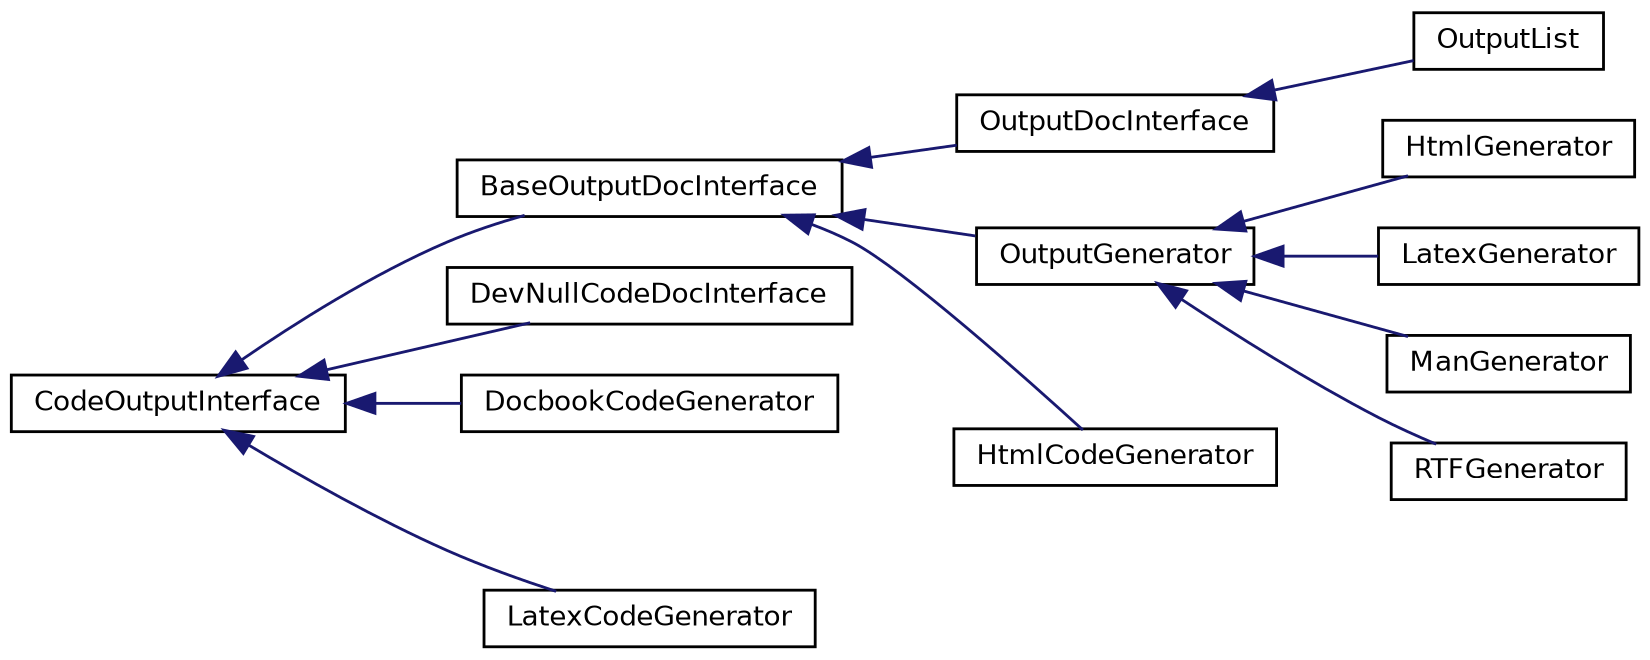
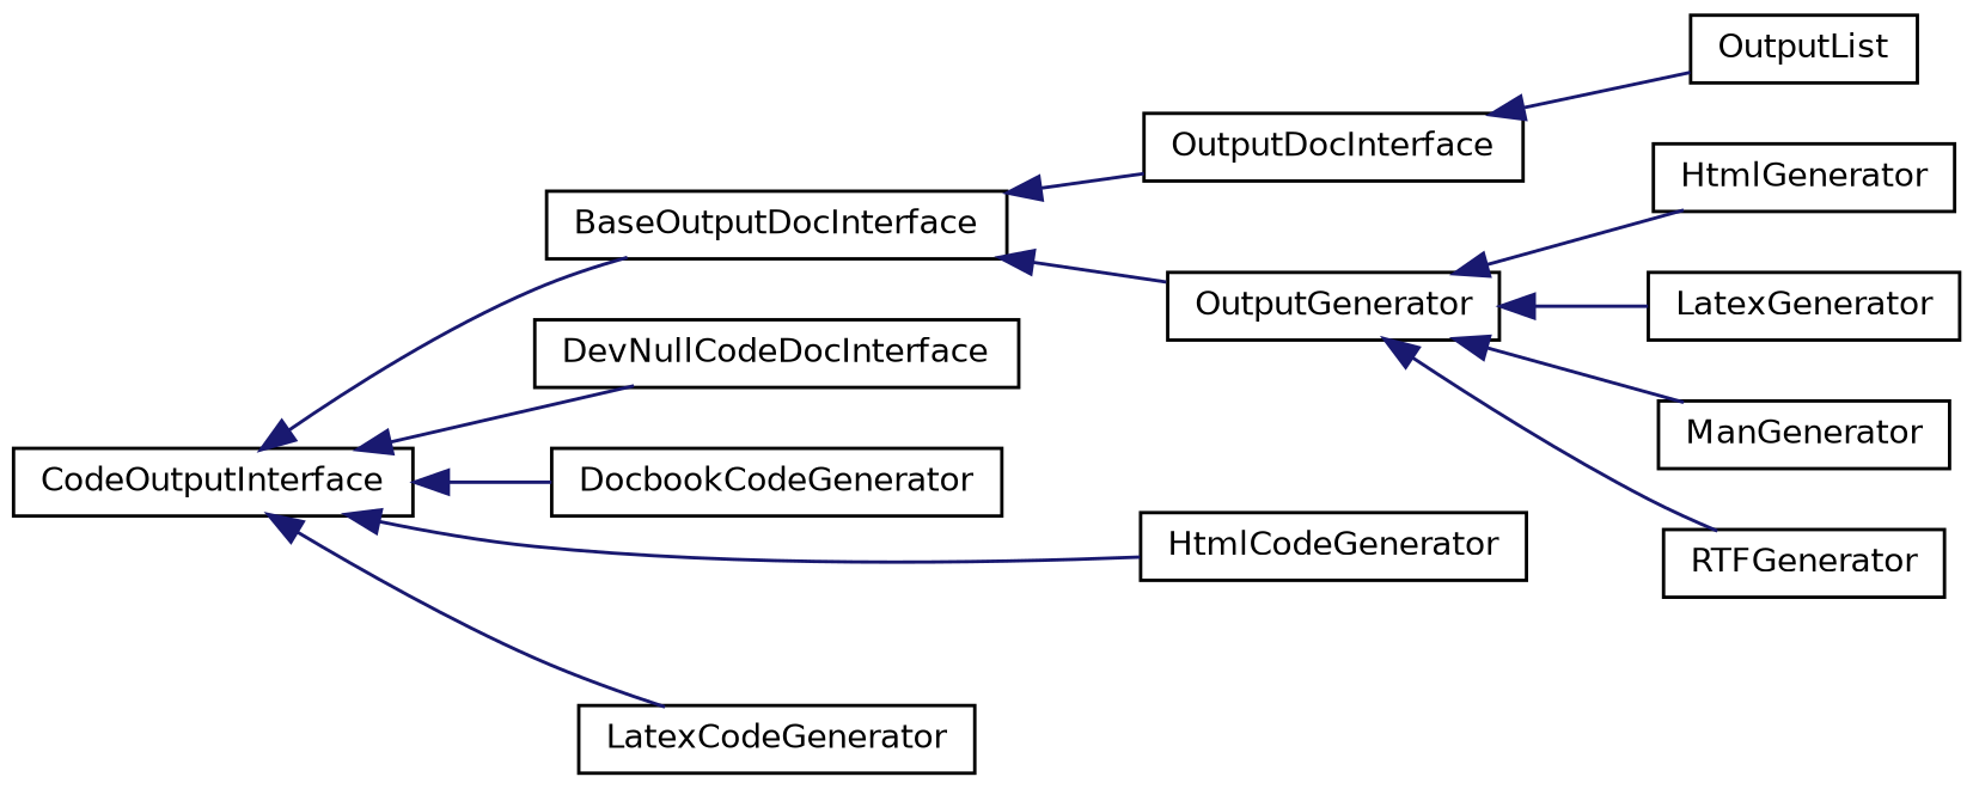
  digraph {
    rankdir=LR
    node [color=black fillcolor=white fontname=Helvetica fontsize=10 shape=record style=filled]
    edge [color=midnightblue dir=back fontname=Helvetica fontsize=10 labelfontname=Helvetica labelfontsize=10 style=solid]
    n1 [height=0.2 label=CodeOutputInterface width=0.4]
    n2 [height=0.2 label=BaseOutputDocInterface width=0.4]
    n3 [height=0.2 label=DevNullCodeDocInterface width=0.4]
    n4 [height=0.2 label=DocbookCodeGenerator width=0.4]
    n5 [height=0.2 label=HtmlCodeGenerator width=0.4]
    n6 [height=0.2 label=LatexCodeGenerator width=0.4]
    n7 [height=0.2 label=OutputDocInterface width=0.4]
    n8 [height=0.2 label=OutputGenerator width=0.4]
    n9 [height=0.2 label=OutputList width=0.4]
    n10 [height=0.2 label=HtmlGenerator width=0.4]
    n11 [height=0.2 label=LatexGenerator width=0.4]
    n12 [height=0.2 label=ManGenerator width=0.4]
    n13 [height=0.2 label=RTFGenerator width=0.4]
    n1 -> n2
    n1 -> n3
    n1 -> n4
-   n2 -> n5
+   n1 -> n5
    n1 -> n6
    n2 -> n7
    n2 -> n8
    n7 -> n9
    n8 -> n10
    n8 -> n11
    n8 -> n12
    n8 -> n13
  }
